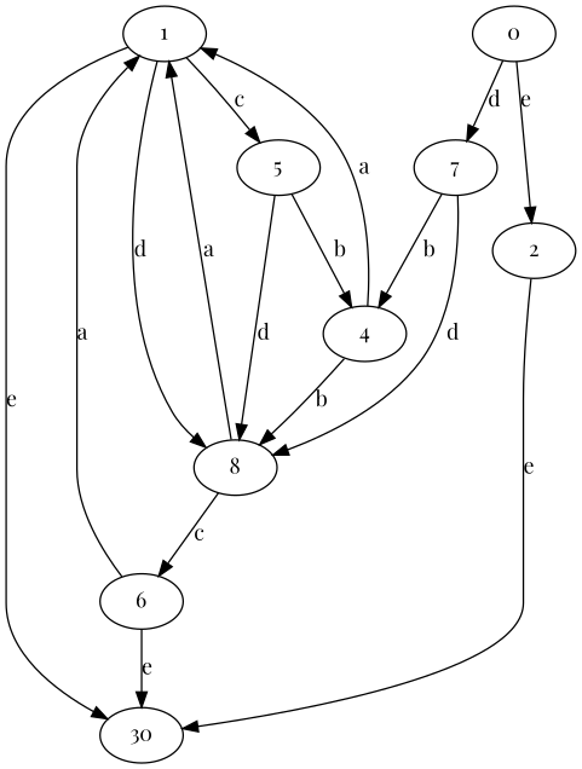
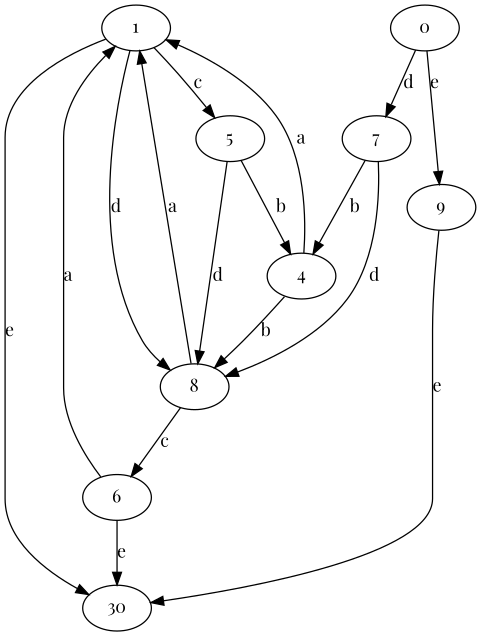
  strict digraph {
    fontname="Playfair Display"
    node [fontname="Playfair Display"]
    edge [fontname="Playfair Display"]
    1
    5
    8
    n4 [label=30]
    4
    6
    7
    0
-   9 [label=2]
+   9
    1 -> 5 [label=c]
    1 -> 8 [label=d]
    1 -> n4 [label=e]
    5 -> 8 [label=d]
    5 -> 4 [label=b]
    8 -> 1 [label=a]
    8 -> 6 [label=c]
    4 -> 1 [label=a]
    4 -> 8 [label=b]
    6 -> 1 [label=a]
    6 -> n4 [label=e]
    7 -> 8 [label=d]
    7 -> 4 [label=b]
    0 -> 7 [label=d]
    0 -> 9 [label=e]
    9 -> n4 [label=e]
  }
